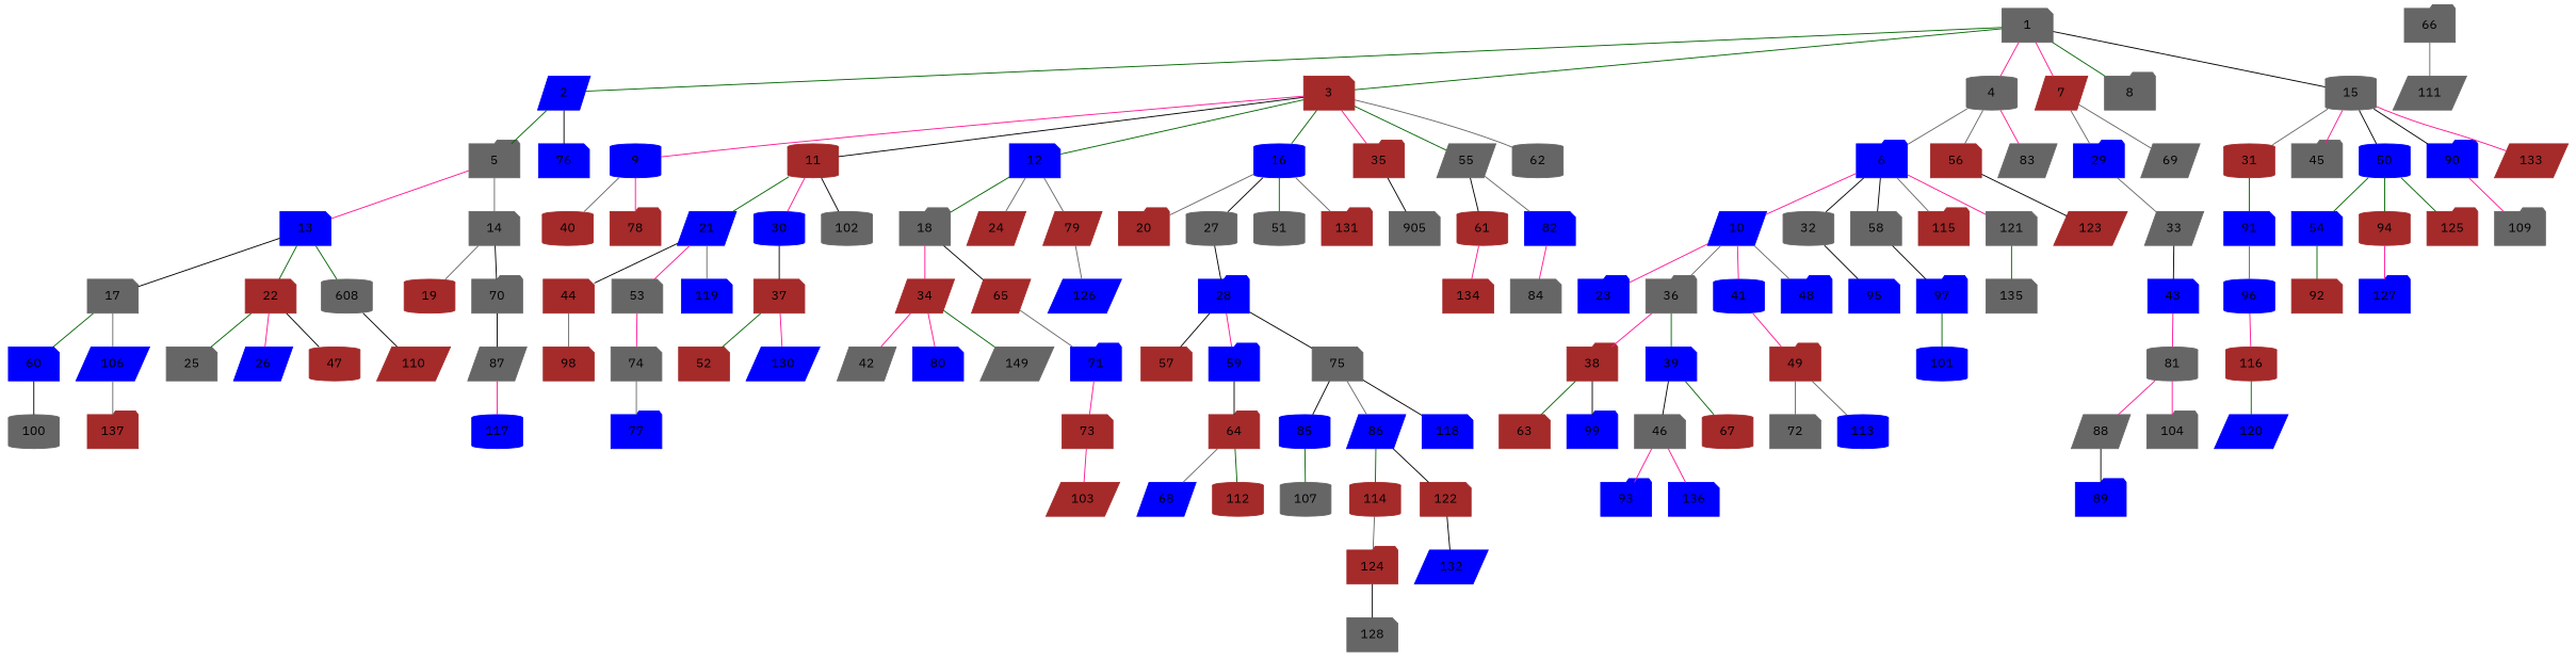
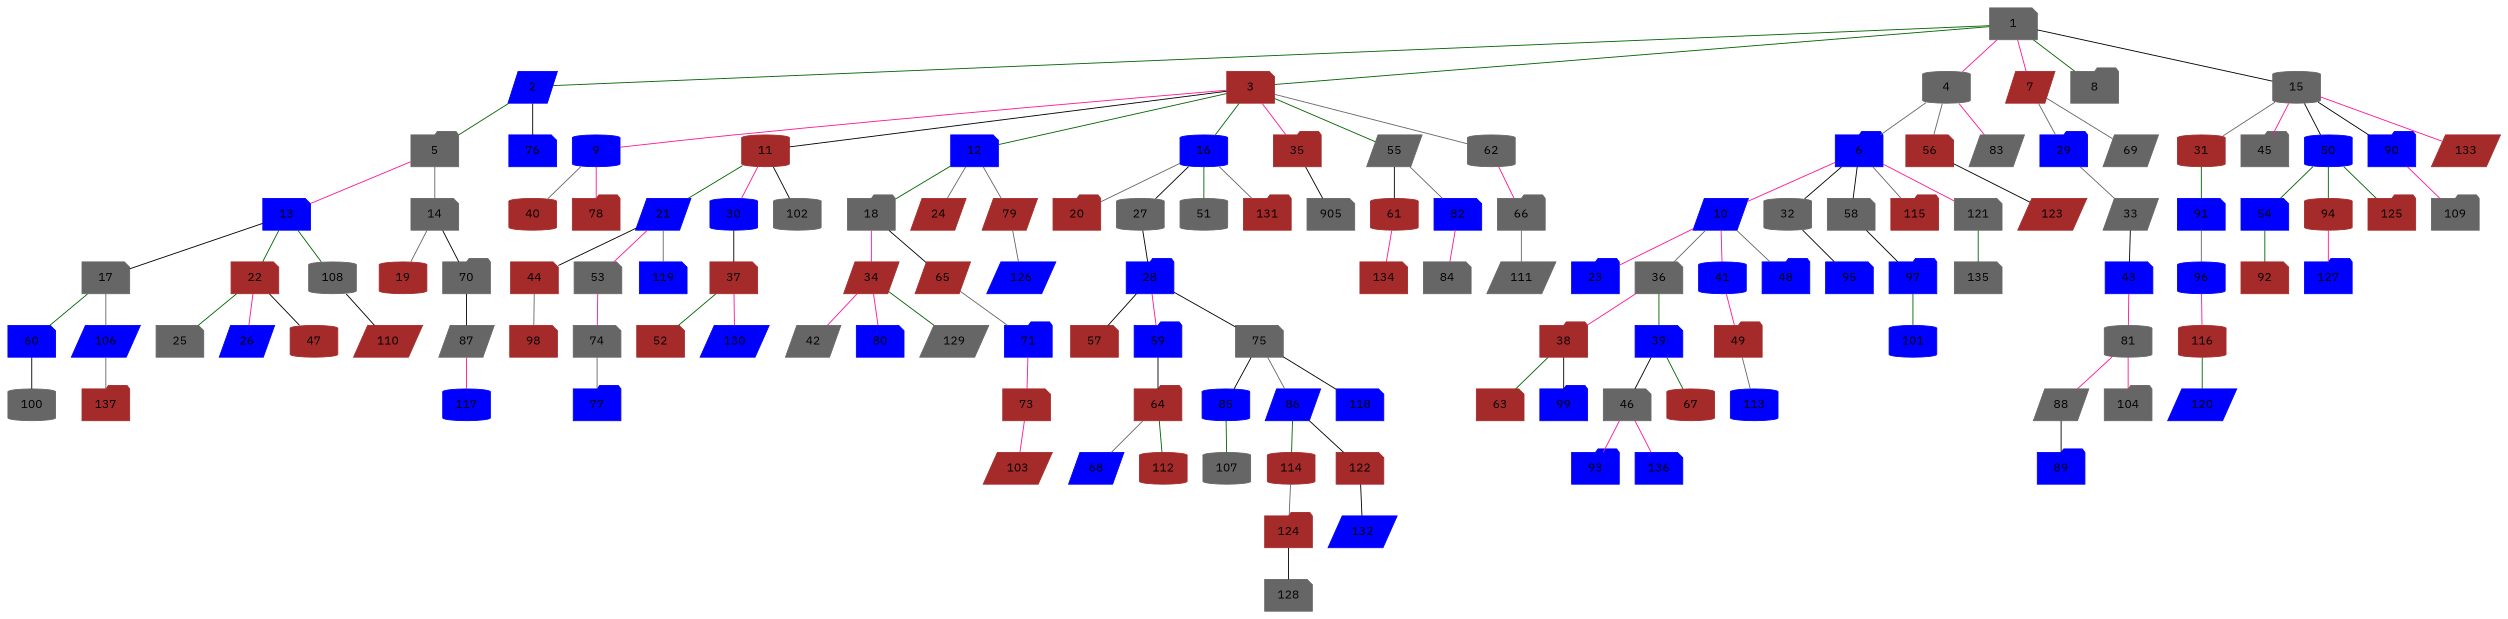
  graph {
    fontname="IBM Plex Sans"
    node [color=blue fontname="IBM Plex Sans" shape=note style=filled]
    edge [color=deeppink fontname="IBM Plex Sans"]
    1 [color=gray40]
    2 [shape=parallelogram]
    3 [color=brown]
    4 [color=gray40 shape=cylinder]
    7 [color=brown shape=parallelogram]
    8 [color=gray40 shape=folder]
    15 [color=gray40 shape=cylinder]
    5 [color=gray40 shape=folder]
    76
    9 [shape=cylinder]
    11 [color=brown shape=cylinder]
    12
    16 [shape=cylinder]
    35 [color=brown shape=folder]
    55 [color=gray40 shape=parallelogram]
    62 [color=gray40 shape=cylinder]
    6 [shape=folder]
    56 [color=brown]
    83 [color=gray40 shape=parallelogram]
    29 [shape=folder]
    69 [color=gray40 shape=parallelogram]
    31 [color=brown shape=cylinder]
    45 [color=gray40 shape=folder]
    50 [shape=cylinder]
    90 [shape=folder]
    133 [color=brown shape=parallelogram]
    13
    14 [color=gray40]
    40 [color=brown shape=cylinder]
    78 [color=brown shape=folder]
    21 [shape=parallelogram]
    30 [shape=cylinder]
    102 [color=gray40 shape=cylinder]
    18 [color=gray40 shape=folder]
    24 [color=brown shape=parallelogram]
    79 [color=brown shape=parallelogram]
    20 [color=brown shape=folder]
    27 [color=gray40 shape=cylinder]
    51 [color=gray40 shape=cylinder]
    131 [color=brown shape=folder]
    n41 [color=gray40 label=905]
    61 [color=brown shape=cylinder]
    82
    66 [color=gray40 shape=folder]
    10 [shape=parallelogram]
    32 [color=gray40 shape=cylinder]
    58 [color=gray40]
    115 [color=brown shape=folder]
    121 [color=gray40]
    123 [color=brown shape=parallelogram]
    17 [color=gray40]
    22 [color=brown]
-   108 [color=gray40 shape=cylinder label=608]
+   108 [color=gray40 shape=cylinder]
    19 [color=brown shape=cylinder]
    70 [color=gray40 shape=folder]
    23 [shape=folder]
-   36 [color=gray40 shape=folder]
+   36 [color=gray40]
    41 [shape=cylinder]
    48 [shape=folder]
    95
    97 [shape=folder]
    135 [color=gray40]
    33 [color=gray40 shape=parallelogram]
    38 [color=brown shape=folder]
    39
    49 [color=brown shape=folder]
    44 [color=brown]
    53 [color=gray40]
    119
    37 [color=brown]
    34 [color=brown shape=parallelogram]
    65 [color=brown shape=parallelogram]
    126 [shape=parallelogram]
    60
    106 [shape=parallelogram]
    25 [color=gray40]
    26 [shape=parallelogram]
    47 [color=brown shape=cylinder]
    110 [color=brown shape=parallelogram]
    87 [color=gray40 shape=parallelogram]
    91
    54
    94 [color=brown shape=cylinder]
    125 [color=brown shape=folder]
    109 [color=gray40 shape=folder]
    28 [shape=folder]
    100 [color=gray40 shape=cylinder]
    137 [color=brown shape=folder]
    42 [color=gray40 shape=parallelogram]
    80
-   129 [color=gray40 shape=parallelogram label=149]
+   129 [color=gray40 shape=parallelogram]
    71 [shape=folder]
    98 [color=brown]
    74 [color=gray40]
    57 [color=brown]
    59 [shape=folder]
    75 [color=gray40]
    64 [color=brown shape=folder]
    85 [shape=cylinder]
    86 [shape=parallelogram]
    118
    43
    52 [color=brown]
    130 [shape=parallelogram]
    96 [shape=cylinder]
    81 [color=gray40 shape=cylinder]
    63 [color=brown]
    99 [shape=folder]
    46 [color=gray40]
    67 [color=brown shape=cylinder]
    93 [shape=folder]
    136
-   72 [color=gray40]
    113 [shape=cylinder]
    88 [color=gray40 shape=parallelogram]
    104 [color=gray40 shape=folder]
    92 [color=brown]
    127 [shape=folder]
    77 [shape=folder]
    134 [color=brown]
    84 [color=gray40]
    101 [shape=cylinder]
    68 [shape=parallelogram]
    112 [color=brown shape=cylinder]
    111 [color=gray40 shape=parallelogram]
    73 [color=brown]
    117 [shape=cylinder]
    103 [color=brown shape=parallelogram]
    107 [color=gray40 shape=cylinder]
    114 [color=brown shape=cylinder]
    122 [color=brown]
    89 [shape=folder]
    124 [color=brown shape=folder]
    132 [shape=parallelogram]
    116 [color=brown shape=cylinder]
    120 [shape=parallelogram]
    128 [color=gray40]
    1 -- 2 [color=darkgreen]
    1 -- 3 [color=darkgreen]
    1 -- 4
    1 -- 7
    1 -- 8 [color=darkgreen]
    1 -- 15 [color=black]
    2 -- 5 [color=darkgreen]
    2 -- 76 [color=black]
    3 -- 9
    3 -- 11 [color=black]
    3 -- 12 [color=darkgreen]
    3 -- 16 [color=darkgreen]
    3 -- 35
    3 -- 55 [color=darkgreen]
    3 -- 62 [color=gray40]
    4 -- 6 [color=gray40]
    4 -- 56 [color=gray40]
    4 -- 83
    7 -- 29 [color=gray40]
    7 -- 69 [color=gray40]
    15 -- 31 [color=gray40]
    15 -- 45
    15 -- 50 [color=black]
    15 -- 90 [color=black]
    15 -- 133
    5 -- 13
    5 -- 14 [color=gray40]
    9 -- 40 [color=gray40]
    9 -- 78
    11 -- 21 [color=darkgreen]
    11 -- 30
    11 -- 102 [color=black]
    12 -- 18 [color=darkgreen]
    12 -- 24 [color=gray40]
    12 -- 79 [color=gray40]
    16 -- 20 [color=gray40]
    16 -- 27 [color=black]
    16 -- 51 [color=darkgreen]
    16 -- 131 [color=gray40]
    35 -- n41 [color=black]
    55 -- 61 [color=black]
    55 -- 82 [color=gray40]
+   62 -- 66
    6 -- 10
    6 -- 32 [color=black]
    6 -- 58 [color=black]
    6 -- 115 [color=gray40]
    6 -- 121
    56 -- 123 [color=black]
    29 -- 33 [color=gray40]
    31 -- 91 [color=darkgreen]
    50 -- 54 [color=darkgreen]
    50 -- 94 [color=darkgreen]
    50 -- 125 [color=darkgreen]
    90 -- 109
    13 -- 17 [color=black]
    13 -- 22 [color=darkgreen]
    13 -- 108 [color=darkgreen]
    14 -- 19 [color=gray40]
    14 -- 70 [color=black]
    21 -- 44 [color=black]
    21 -- 53
    21 -- 119 [color=gray40]
    30 -- 37 [color=black]
    18 -- 34
    18 -- 65 [color=black]
    79 -- 126 [color=gray40]
    27 -- 28 [color=black]
    61 -- 134
    82 -- 84
    66 -- 111 [color=gray40]
    10 -- 23
    10 -- 36 [color=gray40]
    10 -- 41
    10 -- 48 [color=gray40]
    32 -- 95 [color=black]
    58 -- 97 [color=black]
    121 -- 135 [color=darkgreen]
    17 -- 60 [color=darkgreen]
    17 -- 106 [color=gray40]
    22 -- 25 [color=darkgreen]
    22 -- 26
    22 -- 47 [color=black]
    108 -- 110 [color=black]
    70 -- 87 [color=black]
    36 -- 38
    36 -- 39 [color=darkgreen]
    41 -- 49
    97 -- 101 [color=darkgreen]
    33 -- 43 [color=black]
    38 -- 63 [color=darkgreen]
    38 -- 99 [color=black]
    39 -- 46 [color=black]
    39 -- 67 [color=darkgreen]
-   49 -- 72 [color=gray40]
    49 -- 113 [color=gray40]
    44 -- 98 [color=gray40]
    53 -- 74
    37 -- 52 [color=darkgreen]
    37 -- 130
    34 -- 42
    34 -- 80
    34 -- 129 [color=darkgreen]
    65 -- 71 [color=gray40]
    60 -- 100 [color=black]
    106 -- 137 [color=gray40]
    87 -- 117
    91 -- 96 [color=gray40]
    54 -- 92 [color=darkgreen]
    94 -- 127
    28 -- 57 [color=black]
    28 -- 59
    28 -- 75 [color=black]
    71 -- 73
    74 -- 77 [color=gray40]
    59 -- 64 [color=black]
    75 -- 85 [color=black]
    75 -- 86 [color=gray40]
    75 -- 118 [color=black]
    64 -- 68 [color=gray40]
    64 -- 112 [color=darkgreen]
    85 -- 107 [color=darkgreen]
    86 -- 114 [color=darkgreen]
    86 -- 122 [color=black]
    43 -- 81
    96 -- 116
    81 -- 88
    81 -- 104
    46 -- 93
    46 -- 136
    88 -- 89 [color=black]
    73 -- 103
    114 -- 124 [color=gray40]
    122 -- 132 [color=black]
    124 -- 128 [color=black]
    116 -- 120 [color=darkgreen]
  }
